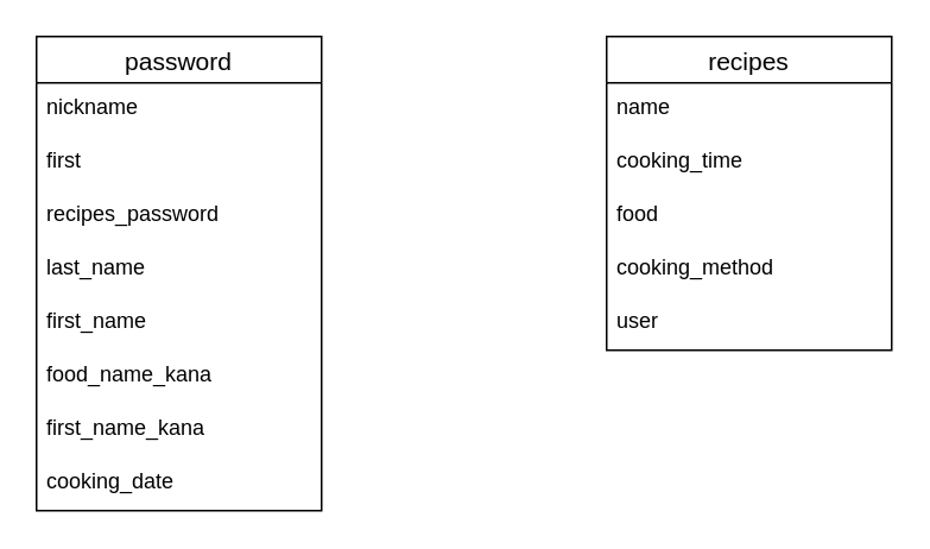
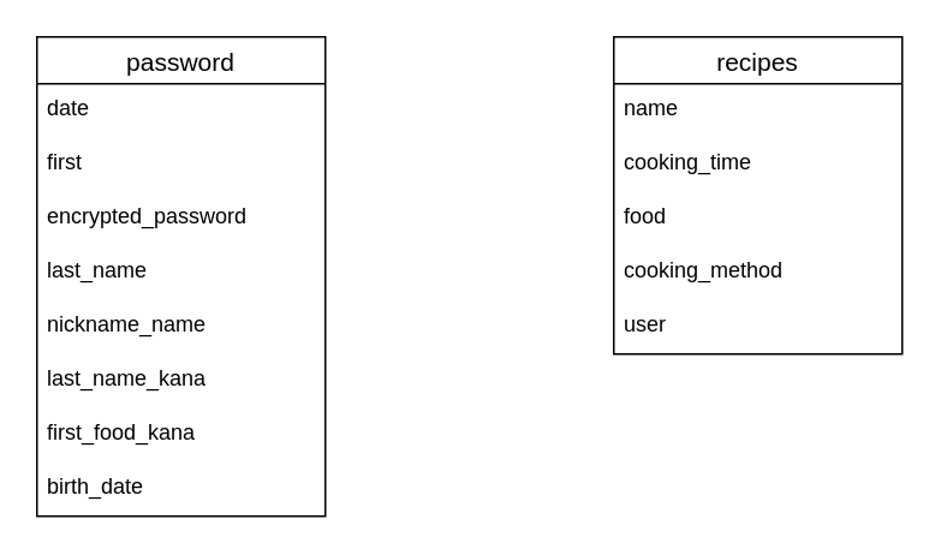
  <mxCell id="0" />
  <mxCell id="1" parent="0" />
  <mxCell id="2" value="password" style="swimlane;fontStyle=0;childLayout=stackLayout;horizontal=1;startSize=26;horizontalStack=0;resizeParent=1;resizeParentMax=0;resizeLast=0;collapsible=1;marginBottom=0;align=center;fontSize=14;" parent="1" vertex="1"><mxGeometry x="20" y="20" width="160" height="266" as="geometry" /></mxCell>
- <mxCell id="3" value="nickname" style="text;strokeColor=none;fillColor=none;spacingLeft=4;spacingRight=4;overflow=hidden;rotatable=0;points=[[0,0.5],[1,0.5]];portConstraint=eastwest;fontSize=12;" parent="2" vertex="1"><mxGeometry y="26" width="160" height="30" as="geometry" /></mxCell>
+ <mxCell id="3" value="date" style="text;strokeColor=none;fillColor=none;spacingLeft=4;spacingRight=4;overflow=hidden;rotatable=0;points=[[0,0.5],[1,0.5]];portConstraint=eastwest;fontSize=12;" parent="2" vertex="1"><mxGeometry y="26" width="160" height="30" as="geometry" /></mxCell>
  <mxCell id="4" value="first" style="text;strokeColor=none;fillColor=none;spacingLeft=4;spacingRight=4;overflow=hidden;rotatable=0;points=[[0,0.5],[1,0.5]];portConstraint=eastwest;fontSize=12;" parent="2" vertex="1"><mxGeometry y="56" width="160" height="30" as="geometry" /></mxCell>
- <mxCell id="5" value="recipes_password" style="text;strokeColor=none;fillColor=none;spacingLeft=4;spacingRight=4;overflow=hidden;rotatable=0;points=[[0,0.5],[1,0.5]];portConstraint=eastwest;fontSize=12;" parent="2" vertex="1"><mxGeometry y="86" width="160" height="30" as="geometry" /></mxCell>
+ <mxCell id="5" value="encrypted_password" style="text;strokeColor=none;fillColor=none;spacingLeft=4;spacingRight=4;overflow=hidden;rotatable=0;points=[[0,0.5],[1,0.5]];portConstraint=eastwest;fontSize=12;" parent="2" vertex="1"><mxGeometry y="86" width="160" height="30" as="geometry" /></mxCell>
  <mxCell id="6" value="last_name" style="text;strokeColor=none;fillColor=none;spacingLeft=4;spacingRight=4;overflow=hidden;rotatable=0;points=[[0,0.5],[1,0.5]];portConstraint=eastwest;fontSize=12;" parent="2" vertex="1"><mxGeometry y="116" width="160" height="30" as="geometry" /></mxCell>
- <mxCell id="7" value="first_name" style="text;strokeColor=none;fillColor=none;spacingLeft=4;spacingRight=4;overflow=hidden;rotatable=0;points=[[0,0.5],[1,0.5]];portConstraint=eastwest;fontSize=12;" parent="2" vertex="1"><mxGeometry y="146" width="160" height="30" as="geometry" /></mxCell>
- <mxCell id="8" value="food_name_kana" style="text;strokeColor=none;fillColor=none;spacingLeft=4;spacingRight=4;overflow=hidden;rotatable=0;points=[[0,0.5],[1,0.5]];portConstraint=eastwest;fontSize=12;" parent="2" vertex="1"><mxGeometry y="176" width="160" height="30" as="geometry" /></mxCell>
- <mxCell id="9" value="first_name_kana" style="text;strokeColor=none;fillColor=none;spacingLeft=4;spacingRight=4;overflow=hidden;rotatable=0;points=[[0,0.5],[1,0.5]];portConstraint=eastwest;fontSize=12;" parent="2" vertex="1"><mxGeometry y="206" width="160" height="30" as="geometry" /></mxCell>
- <mxCell id="10" value="cooking_date" style="text;strokeColor=none;fillColor=none;spacingLeft=4;spacingRight=4;overflow=hidden;rotatable=0;points=[[0,0.5],[1,0.5]];portConstraint=eastwest;fontSize=12;" parent="2" vertex="1"><mxGeometry y="236" width="160" height="30" as="geometry" /></mxCell>
+ <mxCell id="7" value="nickname_name" style="text;strokeColor=none;fillColor=none;spacingLeft=4;spacingRight=4;overflow=hidden;rotatable=0;points=[[0,0.5],[1,0.5]];portConstraint=eastwest;fontSize=12;" parent="2" vertex="1"><mxGeometry y="146" width="160" height="30" as="geometry" /></mxCell>
+ <mxCell id="8" value="last_name_kana" style="text;strokeColor=none;fillColor=none;spacingLeft=4;spacingRight=4;overflow=hidden;rotatable=0;points=[[0,0.5],[1,0.5]];portConstraint=eastwest;fontSize=12;" parent="2" vertex="1"><mxGeometry y="176" width="160" height="30" as="geometry" /></mxCell>
+ <mxCell id="9" value="first_food_kana" style="text;strokeColor=none;fillColor=none;spacingLeft=4;spacingRight=4;overflow=hidden;rotatable=0;points=[[0,0.5],[1,0.5]];portConstraint=eastwest;fontSize=12;" parent="2" vertex="1"><mxGeometry y="206" width="160" height="30" as="geometry" /></mxCell>
+ <mxCell id="10" value="birth_date" style="text;strokeColor=none;fillColor=none;spacingLeft=4;spacingRight=4;overflow=hidden;rotatable=0;points=[[0,0.5],[1,0.5]];portConstraint=eastwest;fontSize=12;" parent="2" vertex="1"><mxGeometry y="236" width="160" height="30" as="geometry" /></mxCell>
  <mxCell id="11" value="recipes" style="swimlane;fontStyle=0;childLayout=stackLayout;horizontal=1;startSize=26;horizontalStack=0;resizeParent=1;resizeParentMax=0;resizeLast=0;collapsible=1;marginBottom=0;align=center;fontSize=14;" parent="1" vertex="1"><mxGeometry x="340" y="20" width="160" height="176" as="geometry" /></mxCell>
  <mxCell id="12" value="name" style="text;strokeColor=none;fillColor=none;spacingLeft=4;spacingRight=4;overflow=hidden;rotatable=0;points=[[0,0.5],[1,0.5]];portConstraint=eastwest;fontSize=12;" parent="11" vertex="1"><mxGeometry y="26" width="160" height="30" as="geometry" /></mxCell>
  <mxCell id="13" value="cooking_time" style="text;strokeColor=none;fillColor=none;spacingLeft=4;spacingRight=4;overflow=hidden;rotatable=0;points=[[0,0.5],[1,0.5]];portConstraint=eastwest;fontSize=12;" parent="11" vertex="1"><mxGeometry y="56" width="160" height="30" as="geometry" /></mxCell>
  <mxCell id="14" value="food" style="text;strokeColor=none;fillColor=none;spacingLeft=4;spacingRight=4;overflow=hidden;rotatable=0;points=[[0,0.5],[1,0.5]];portConstraint=eastwest;fontSize=12;" parent="11" vertex="1"><mxGeometry y="86" width="160" height="30" as="geometry" /></mxCell>
  <mxCell id="15" value="cooking_method" style="text;strokeColor=none;fillColor=none;spacingLeft=4;spacingRight=4;overflow=hidden;rotatable=0;points=[[0,0.5],[1,0.5]];portConstraint=eastwest;fontSize=12;" parent="11" vertex="1"><mxGeometry y="116" width="160" height="30" as="geometry" /></mxCell>
  <mxCell id="16" value="user" style="text;strokeColor=none;fillColor=none;spacingLeft=4;spacingRight=4;overflow=hidden;rotatable=0;points=[[0,0.5],[1,0.5]];portConstraint=eastwest;fontSize=12;" parent="11" vertex="1"><mxGeometry y="146" width="160" height="30" as="geometry" /></mxCell>
